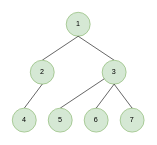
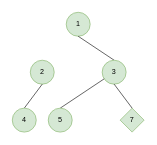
  <mxCell id="0" />
  <mxCell id="1" parent="0" />
  <mxCell id="2" style="edgeStyle=orthogonalEdgeStyle;rounded=0;orthogonalLoop=1;jettySize=auto;html=1;exitX=0.5;exitY=1;exitDx=0;exitDy=0;" parent="1" edge="1"><mxGeometry relative="1" as="geometry"><mxPoint x="215" y="80" as="sourcePoint" /><mxPoint x="215" y="80" as="targetPoint" /></mxGeometry></mxCell>
  <mxCell id="3" value="1" style="ellipse;whiteSpace=wrap;html=1;aspect=fixed;fillColor=#d5e8d4;strokeColor=#82b366;" parent="1" vertex="1"><mxGeometry x="110" y="20" width="40" height="40" as="geometry" /></mxCell>
- <mxCell id="4" value="" style="endArrow=none;html=1;exitX=0.5;exitY=0;exitDx=0;exitDy=0;entryX=0.5;entryY=1;entryDx=0;entryDy=0;" parent="1" source="6" target="3" edge="1"><mxGeometry width="50" height="50" relative="1" as="geometry"><mxPoint x="95.607" y="94.393" as="sourcePoint" /><mxPoint x="120" y="70" as="targetPoint" /></mxGeometry></mxCell>
  <mxCell id="5" value="" style="endArrow=none;html=1;exitX=0.5;exitY=0;exitDx=0;exitDy=0;" parent="1" source="7" edge="1"><mxGeometry width="50" height="50" relative="1" as="geometry"><mxPoint x="154.393" y="94.393" as="sourcePoint" /><mxPoint x="130" y="60" as="targetPoint" /></mxGeometry></mxCell>
  <mxCell id="6" value="2" style="ellipse;whiteSpace=wrap;html=1;aspect=fixed;fillColor=#d5e8d4;strokeColor=#82b366;" parent="1" vertex="1"><mxGeometry x="50" y="100" width="40" height="40" as="geometry" /></mxCell>
  <mxCell id="7" value="3" style="ellipse;whiteSpace=wrap;html=1;aspect=fixed;fillColor=#d5e8d4;strokeColor=#82b366;" parent="1" vertex="1"><mxGeometry x="170" y="100" width="40" height="40" as="geometry" /></mxCell>
  <mxCell id="8" value="" style="endArrow=none;html=1;exitX=0.5;exitY=0;exitDx=0;exitDy=0;entryX=0.5;entryY=1;entryDx=0;entryDy=0;" parent="1" source="11" edge="1"><mxGeometry width="50" height="50" relative="1" as="geometry"><mxPoint x="30" y="180" as="sourcePoint" /><mxPoint x="70" y="140" as="targetPoint" /></mxGeometry></mxCell>
  <mxCell id="9" value="" style="endArrow=none;html=1;exitX=0.5;exitY=0;exitDx=0;exitDy=0;" parent="1" source="10" target="7" edge="1"><mxGeometry width="50" height="50" relative="1" as="geometry"><mxPoint x="140" y="180" as="sourcePoint" /><mxPoint x="100" y="150" as="targetPoint" /></mxGeometry></mxCell>
  <mxCell id="10" value="5" style="ellipse;whiteSpace=wrap;html=1;aspect=fixed;fillColor=#d5e8d4;strokeColor=#82b366;" parent="1" vertex="1"><mxGeometry x="80" y="180" width="40" height="40" as="geometry" /></mxCell>
  <mxCell id="11" value="4" style="ellipse;whiteSpace=wrap;html=1;aspect=fixed;fillColor=#d5e8d4;strokeColor=#82b366;" parent="1" vertex="1"><mxGeometry x="20" y="180" width="40" height="40" as="geometry" /></mxCell>
- <mxCell id="12" value="6" style="ellipse;whiteSpace=wrap;html=1;aspect=fixed;fillColor=#d5e8d4;strokeColor=#82b366;" parent="1" vertex="1"><mxGeometry x="140" y="180" width="40" height="40" as="geometry" /></mxCell>
- <mxCell id="13" value="7" style="ellipse;whiteSpace=wrap;html=1;aspect=fixed;fillColor=#d5e8d4;strokeColor=#82b366;" parent="1" vertex="1"><mxGeometry x="200" y="180" width="40" height="40" as="geometry" /></mxCell>
- <mxCell id="14" value="" style="endArrow=none;html=1;entryX=0.5;entryY=1;entryDx=0;entryDy=0;exitX=0.5;exitY=0;exitDx=0;exitDy=0;" parent="1" source="12" target="7" edge="1"><mxGeometry width="50" height="50" relative="1" as="geometry"><mxPoint x="110" y="190" as="sourcePoint" /><mxPoint x="80" y="150" as="targetPoint" /></mxGeometry></mxCell>
+ <mxCell id="13" value="7" style="rhombus;whiteSpace=wrap;html=1;aspect=fixed;fillColor=#d5e8d4;strokeColor=#82b366;" parent="1" vertex="1"><mxGeometry x="200" y="180" width="40" height="40" as="geometry" /></mxCell>
  <mxCell id="15" value="" style="endArrow=none;html=1;exitX=0.5;exitY=0;exitDx=0;exitDy=0;" parent="1" source="13" edge="1"><mxGeometry width="50" height="50" relative="1" as="geometry"><mxPoint x="170" y="190" as="sourcePoint" /><mxPoint x="190" y="140" as="targetPoint" /></mxGeometry></mxCell>
